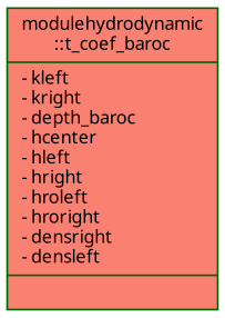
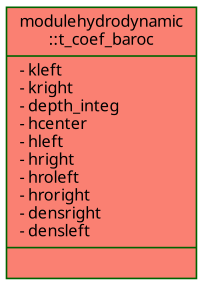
  digraph {
    fontname="Noto Sans"
-   n1 [color=darkgreen fillcolor=salmon fontcolor=black fontname="Noto Sans" fontsize=10 height=0.2 label="{modulehydrodynamic\l::t_coef_baroc\n|- kleft\l- kright\l- depth_baroc\l- hcenter\l- hleft\l- hright\l- hroleft\l- hroright\l- densright\l- densleft\l|}" shape=record style=filled width=0.4]
+   n1 [color=darkgreen fillcolor=salmon fontcolor=black fontname="Noto Sans" fontsize=10 height=0.2 label="{modulehydrodynamic\l::t_coef_baroc\n|- kleft\l- kright\l- depth_integ\l- hcenter\l- hleft\l- hright\l- hroleft\l- hroright\l- densright\l- densleft\l|}" shape=record style=filled width=0.4]
  }
